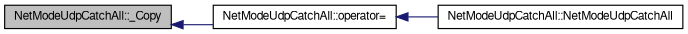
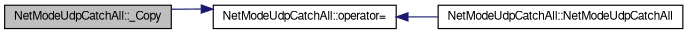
  digraph {
    rankdir=LR
    node [color=black fillcolor=white fontname=FreeSans fontsize=10 shape=record style=filled]
    edge [color=midnightblue dir=back fontname=FreeSans fontsize=10 labelfontname=FreeSans labelfontsize=10 style=solid]
    n1 [fillcolor=grey75 fontcolor=black height=0.2 label="NetModeUdpCatchAll::_Copy" width=0.4]
    n2 [height=0.2 label="NetModeUdpCatchAll::operator=" width=0.4]
    n3 [height=0.2 label="NetModeUdpCatchAll::NetModeUdpCatchAll" width=0.4]
-   n1 -> n2
+   n2 -> n1
    n2 -> n3
  }
